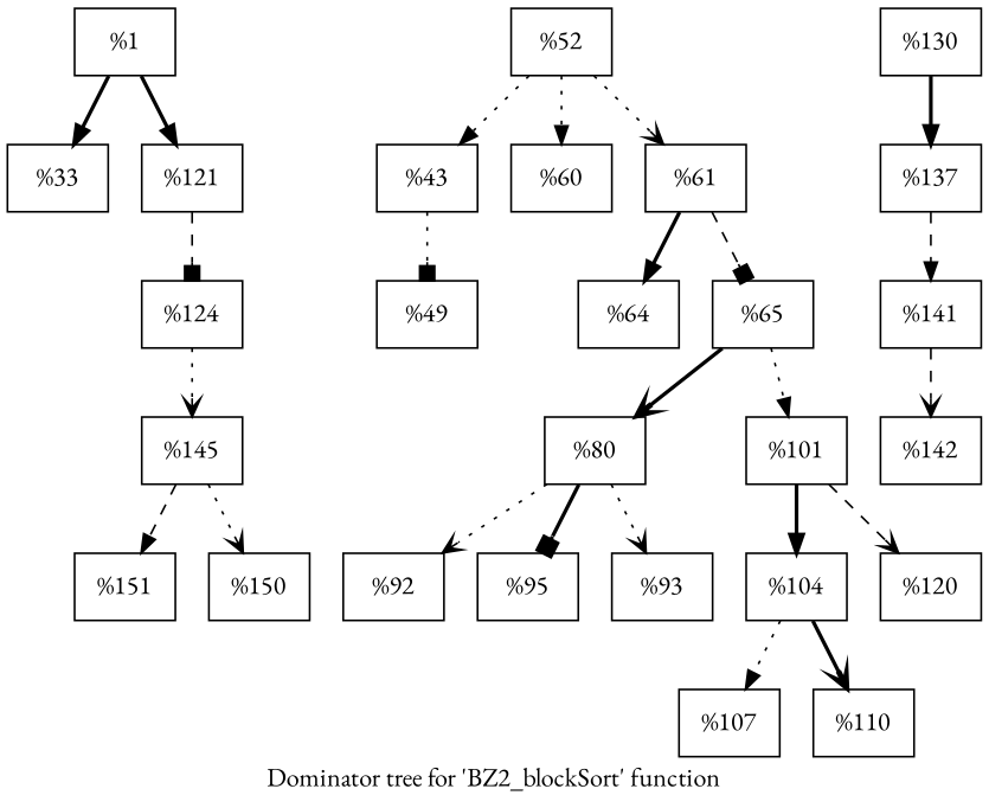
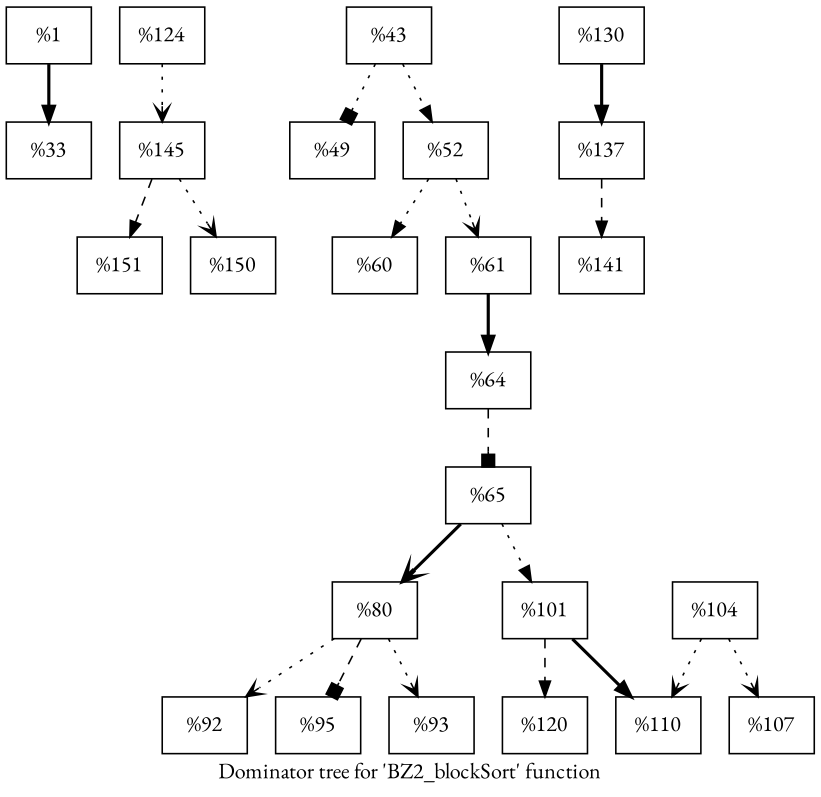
  digraph {
    fontname="EB Garamond"
    label="Dominator tree for 'BZ2_blockSort' function"
    node [fontname="EB Garamond" shape=record]
    edge [arrowhead=normal fontname="EB Garamond" style=dotted]
    n1 [label="{%1}"]
    n2 [label="{%33}"]
-   n3 [label="{%121}"]
    n4 [label="{%124}"]
    n5 [label="{%43}"]
    n6 [label="{%49}"]
    n7 [label="{%52}"]
    n8 [label="{%145}"]
    n9 [label="{%60}"]
    n10 [label="{%61}"]
    n11 [label="{%130}"]
    n12 [label="{%137}"]
    n13 [label="{%151}"]
    n14 [label="{%150}"]
    n15 [label="{%141}"]
-   n16 [label="{%142}"]
    n17 [label="{%64}"]
    n18 [label="{%65}"]
    n19 [label="{%80}"]
    n20 [label="{%101}"]
    n21 [label="{%92}"]
    n22 [label="{%95}"]
    n23 [label="{%93}"]
    n24 [label="{%104}"]
    n25 [label="{%120}"]
    n26 [label="{%107}"]
    n27 [label="{%110}"]
    n1 -> n2 [style=bold]
-   n1 -> n3 [style=bold]
-   n3 -> n4 [arrowhead=box style=dashed]
    n4 -> n8 [arrowhead=vee]
    n5 -> n6 [arrowhead=box]
-   n7 -> n5
+   n5 -> n7
    n7 -> n9
    n7 -> n10 [arrowhead=vee]
    n8 -> n13 [style=dashed]
    n8 -> n14 [arrowhead=vee]
    n10 -> n17 [style=bold]
-   n10 -> n18 [arrowhead=box style=dashed]
+   n17 -> n18 [arrowhead=box style=dashed]
    n11 -> n12 [style=bold]
    n12 -> n15 [style=dashed]
-   n15 -> n16 [arrowhead=vee style=dashed]
    n18 -> n19 [arrowhead=vee style=bold]
    n18 -> n20
    n19 -> n21 [arrowhead=vee]
-   n19 -> n22 [arrowhead=box style=bold]
+   n19 -> n22 [arrowhead=box style=dashed]
    n19 -> n23 [arrowhead=vee]
-   n20 -> n24 [style=bold]
-   n20 -> n25 [arrowhead=vee style=dashed]
-   n24 -> n26
-   n24 -> n27 [arrowhead=vee style=bold]
+   n20 -> n27 [style=bold]
+   n20 -> n25 [style=dashed]
+   n24 -> n26 [arrowhead=vee]
+   n24 -> n27 [arrowhead=vee]
  }
